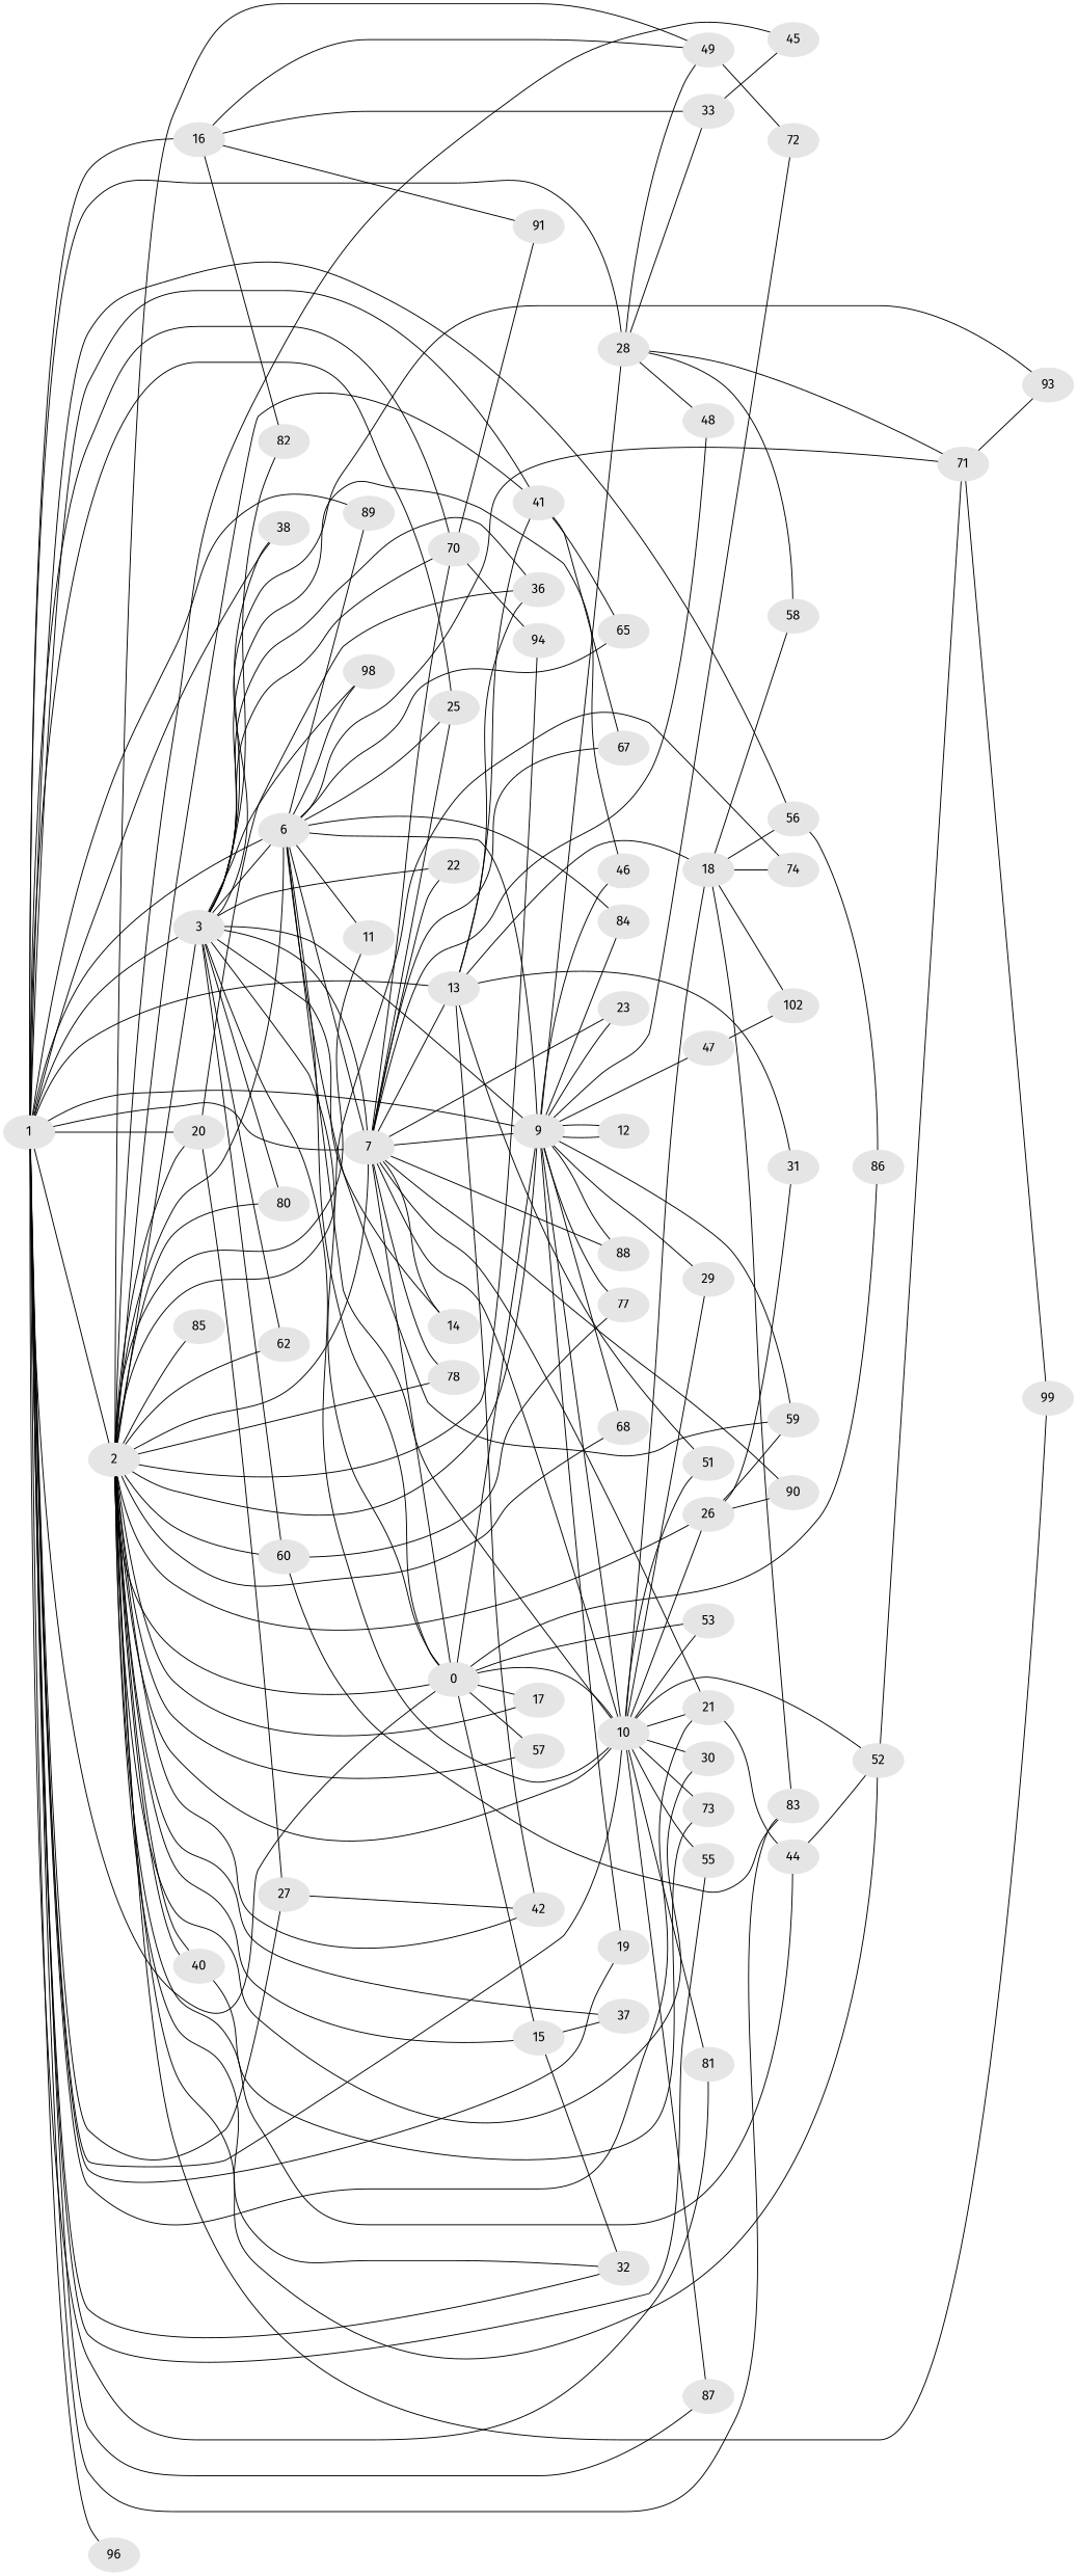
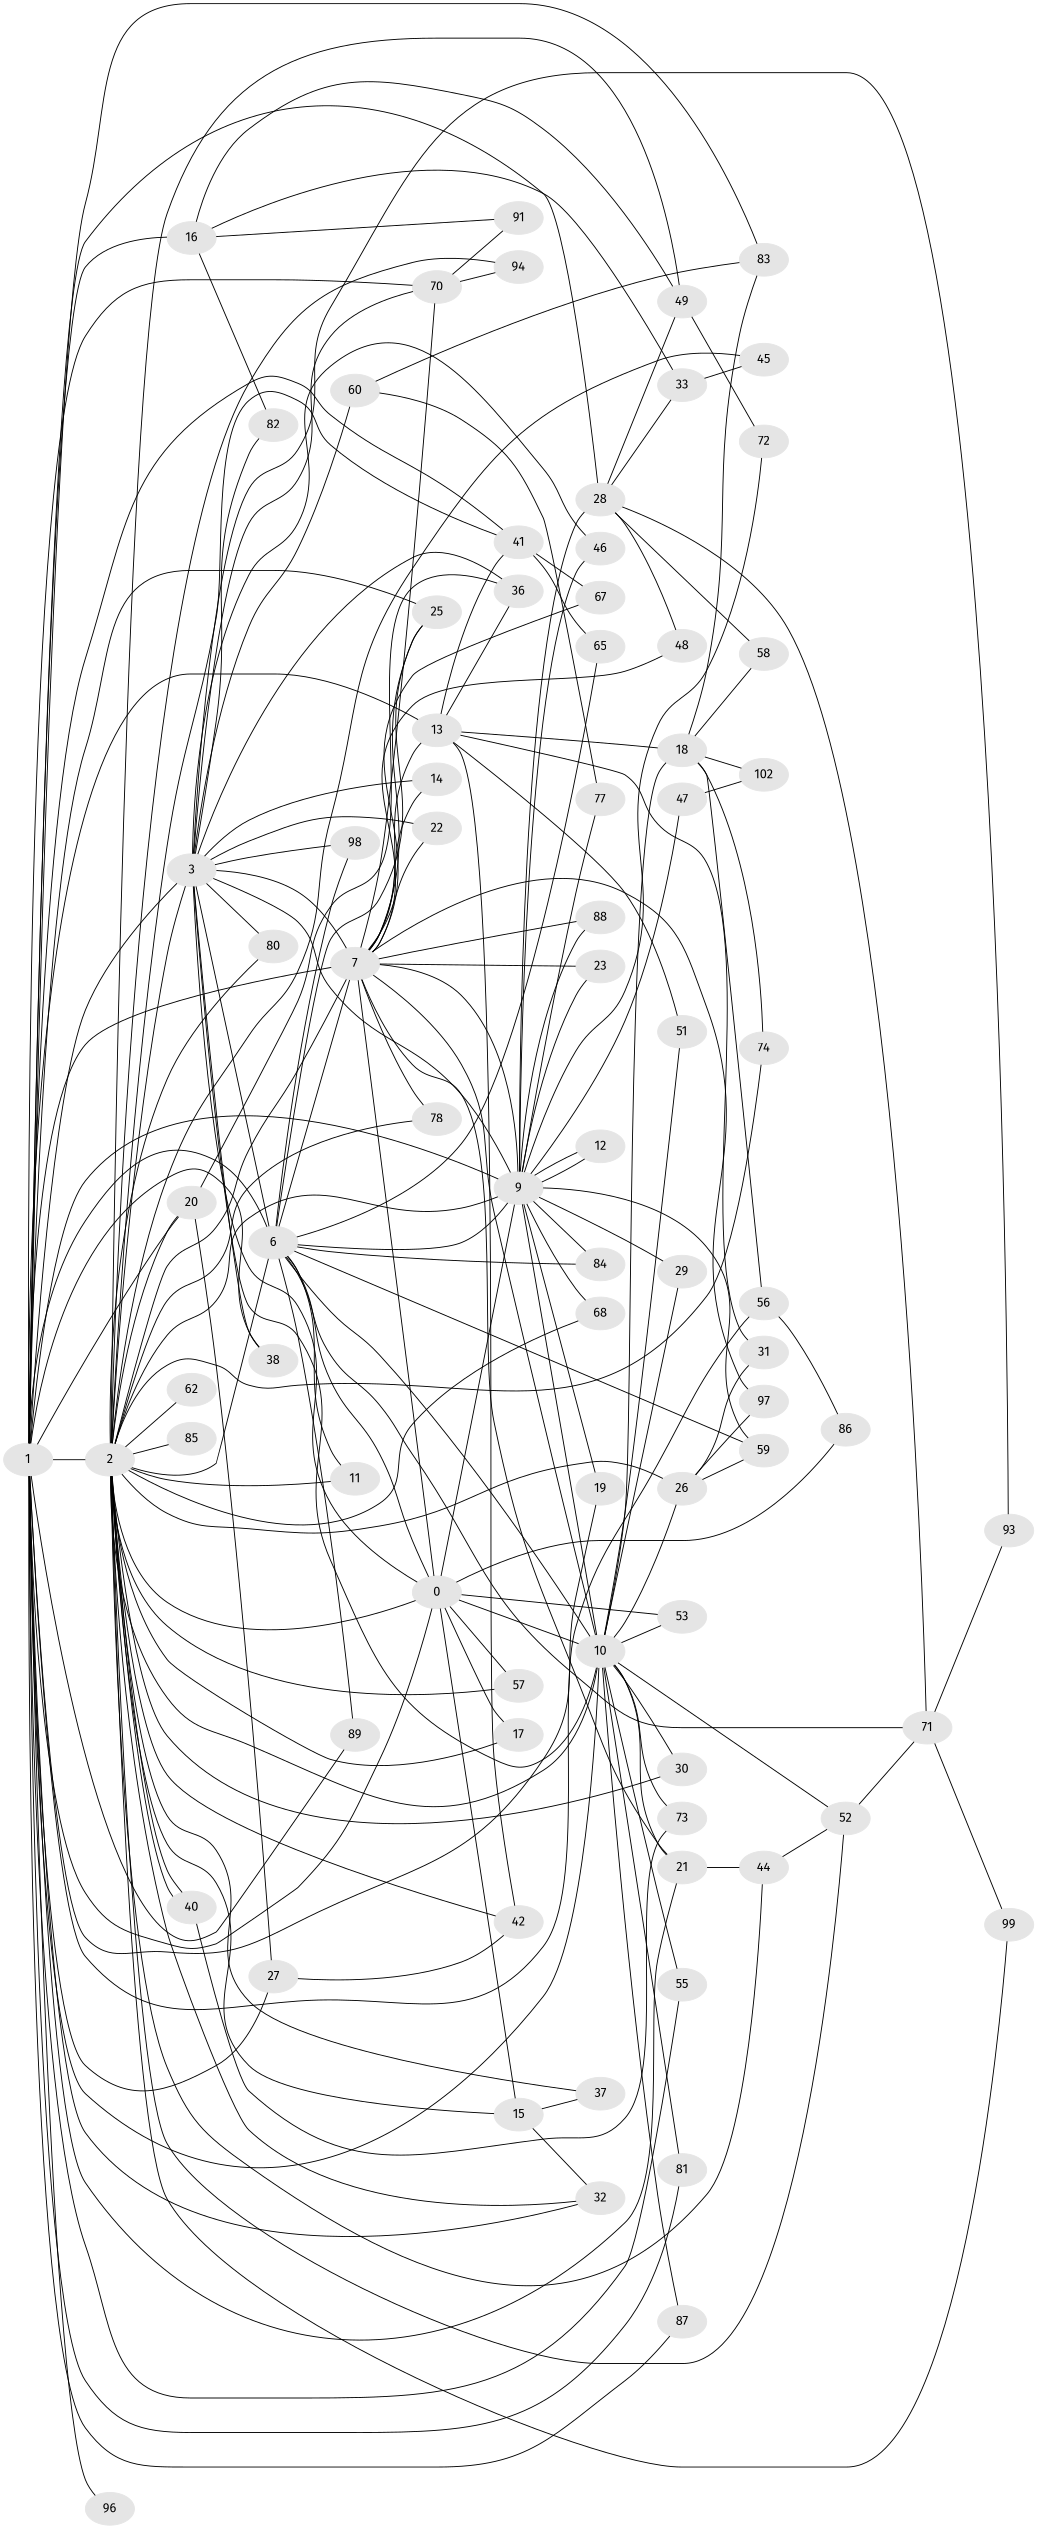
  graph {
    fontname="Fira Sans"
    rankdir=LR
    node [color=gray90 fontname="Fira Sans" style=filled]
    edge [fontname="Fira Sans"]
    1 [super="+5"]
    2 [super="+4"]
    3 [super="+100"]
    6 [super="+75"]
    7 [super="+39"]
    n6 [label=0]
    9 [super="+97"]
    10 [super="+34"]
    13 [super="+54"]
    16 [super="+24"]
    19
    20
    21 [super="+35"]
    25 [super="+79"]
    27 [super="+43"]
    28
    32 [super="+63"]
    38
    41 [super="+61"]
    55
    56
    70 [super="+92"]
    81
    83
    87
    89
    96
    11
    15
    17
    26
    30
    37
    40
    42
    44 [super="+69"]
    45
    49 [super="+101"]
    52
    57
    60 [super="+66"]
    62
    68
    74
    78
    80
    85
    94
    99
    14
    22 [super="+50"]
    36
    46
    82
    93
    98
    59 [super="+64"]
    65
    71 [super="+76"]
    84
    23
    48
    67
    88
-   90
+   90 [label=97]
    53
    86
    47
    12
    29
    72
    77
    18 [super="+95"]
    51
    73
    31
    33
    91
    58
    102
    1 -- 2 [weight=4]
    1 -- 3 [weight=2]
    1 -- 6 [weight=2]
    1 -- 7 [weight=2]
    1 -- n6 [weight=2]
    1 -- 9 [weight=2]
    1 -- 10 [weight=3]
    1 -- 13
    1 -- 16 [weight=3]
    1 -- 19
    1 -- 20
    1 -- 21
    1 -- 25
    1 -- 27
    1 -- 28
    1 -- 32
    1 -- 38
    1 -- 41
    1 -- 55
    1 -- 56
    1 -- 70
    1 -- 81
    1 -- 83
    1 -- 87
    1 -- 89
    1 -- 96 [weight=2]
    2 -- 3 [weight=2]
    2 -- 6 [weight=2]
    2 -- 7 [weight=3]
    2 -- n6 [weight=2]
    2 -- 9 [weight=2]
    2 -- 10 [weight=2]
    2 -- 20
    2 -- 32
    2 -- 41
    2 -- 11
    2 -- 15
    2 -- 17
    2 -- 26
    2 -- 30
    2 -- 37
    2 -- 40
    2 -- 40
    2 -- 42
    2 -- 44
    2 -- 45
    2 -- 49
    2 -- 52
    2 -- 57
-   2 -- 60
    2 -- 62
    2 -- 68
    2 -- 74
    2 -- 78
    2 -- 80
    2 -- 85 [weight=2]
    2 -- 94
    2 -- 99
    3 -- 6
    3 -- 7
    3 -- n6
    3 -- 9 [weight=2]
    3 -- 10
    3 -- 38
    3 -- 70
    3 -- 60 [weight=2]
-   3 -- 62
    3 -- 80
    3 -- 14
    3 -- 22 [weight=2]
    3 -- 36
    3 -- 46
    3 -- 82
    3 -- 93
    3 -- 98
    6 -- 7
    6 -- n6 [weight=2]
    6 -- 9
    6 -- 10
    6 -- 25
    6 -- 89
    6 -- 11
    6 -- 98
    6 -- 59
    6 -- 65
    6 -- 71
    6 -- 84
    7 -- n6
    7 -- 9
    7 -- 10
    7 -- 13
    7 -- 21
    7 -- 25
    7 -- 70
    7 -- 78
    7 -- 14
    7 -- 22
    7 -- 23
    7 -- 48
    7 -- 67
    7 -- 88
    7 -- 90
    n6 -- 9 [weight=2]
    n6 -- 10
    n6 -- 15
    n6 -- 17
    n6 -- 57
    n6 -- 53
    n6 -- 86
    9 -- 10
    9 -- 19
    9 -- 28
    9 -- 68
    9 -- 46
    9 -- 59
    9 -- 84
    9 -- 23
    9 -- 88
    9 -- 47
    9 -- 12
    9 -- 12
    9 -- 29
    9 -- 72
    9 -- 77
    10 -- 21
    10 -- 55
    10 -- 81
    10 -- 87
    10 -- 26
    10 -- 30
    10 -- 52
    10 -- 53
    10 -- 29
    10 -- 18
    10 -- 51
    10 -- 73
    13 -- 41
    13 -- 42
    13 -- 36
    13 -- 18
    13 -- 51
    13 -- 31
    16 -- 49
    16 -- 82
    16 -- 33
    16 -- 91
    20 -- 27
    20 -- 36
    21 -- 44
    27 -- 42
    28 -- 49
    28 -- 71
    28 -- 48
    28 -- 33
    28 -- 58
    41 -- 65
    41 -- 67
    56 -- 86
    70 -- 94
    70 -- 91
    15 -- 32
    15 -- 37
    26 -- 59
    26 -- 90
    26 -- 31
    40 -- 73
    44 -- 52
    49 -- 72
    52 -- 71
    60 -- 83
    60 -- 77
    71 -- 99
    71 -- 93
    47 -- 102
    18 -- 56
    18 -- 83
    18 -- 74
    18 -- 58
    18 -- 102
    33 -- 45
  }
